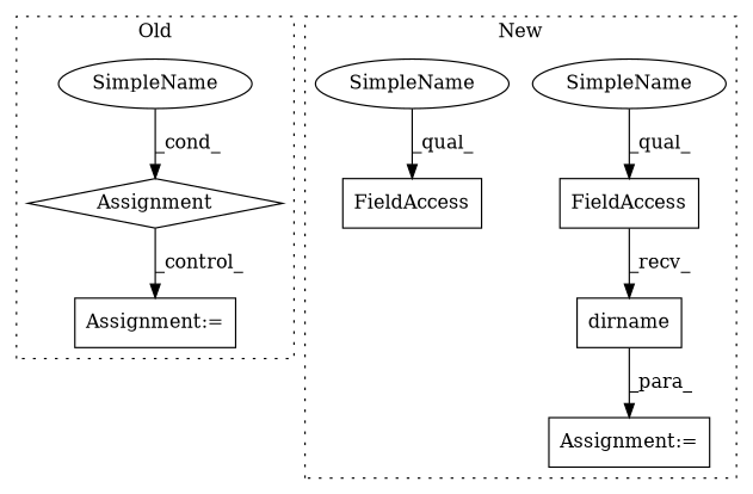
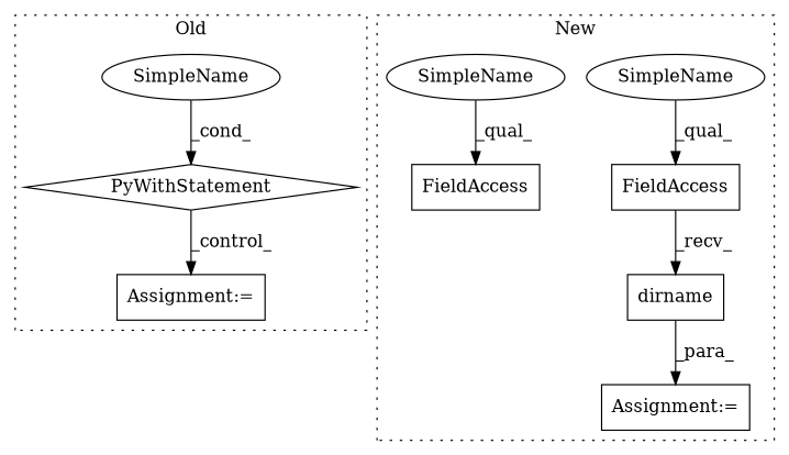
  digraph {
    node [a=42 l=1 s=388 shape=box]
-   n1 [a=104 l="10,2" label=Assignment s="302,324" shape=diamond]
+   n1 [a=104 l="10,2" label=PyWithStatement s="302,324" shape=diamond]
    n2 [label=SimpleName shape=ellipse l="" s=""]
    n3 [a=7 label="Assignment:=" s=370]
    n4 [a=32 l="8,1" label=dirname s="396,429"]
    n5 [a=22 l=7 label=FieldAccess]
    n6 [a=22 l=7 label=FieldAccess s=404]
    n7 [a=7 label="Assignment:=" s=374]
    n8 [l=2 label=SimpleName shape=ellipse]
    n9 [l=2 label=SimpleName s=404 shape=ellipse]
    subgraph cluster_1 {
      label=Old
      style=dotted
      n1
      n2
      n3
    }
    subgraph cluster_2 {
      label=New
      style=dotted
      n4
      n5
      n6
      n7
      n8
      n9
    }
    n1 -> n3 [label=_control_]
    n2 -> n1 [label=_cond_]
    n4 -> n7 [label=_para_]
    n5 -> n4 [label=_recv_]
    n8 -> n5 [label=_qual_]
    n9 -> n6 [label=_qual_]
  }
